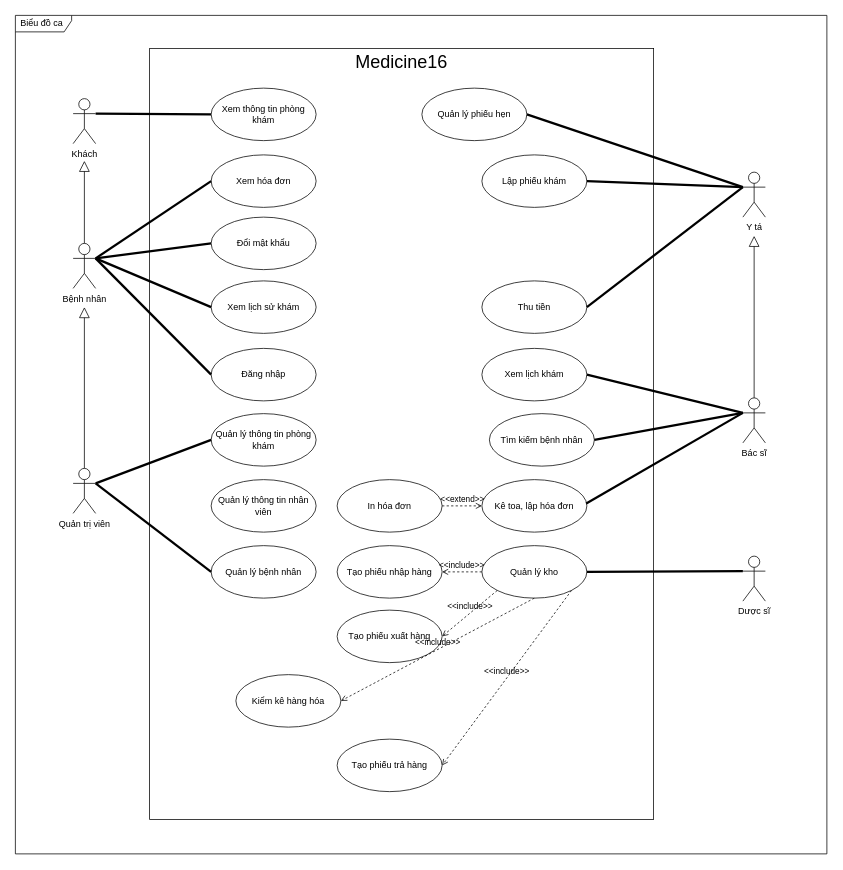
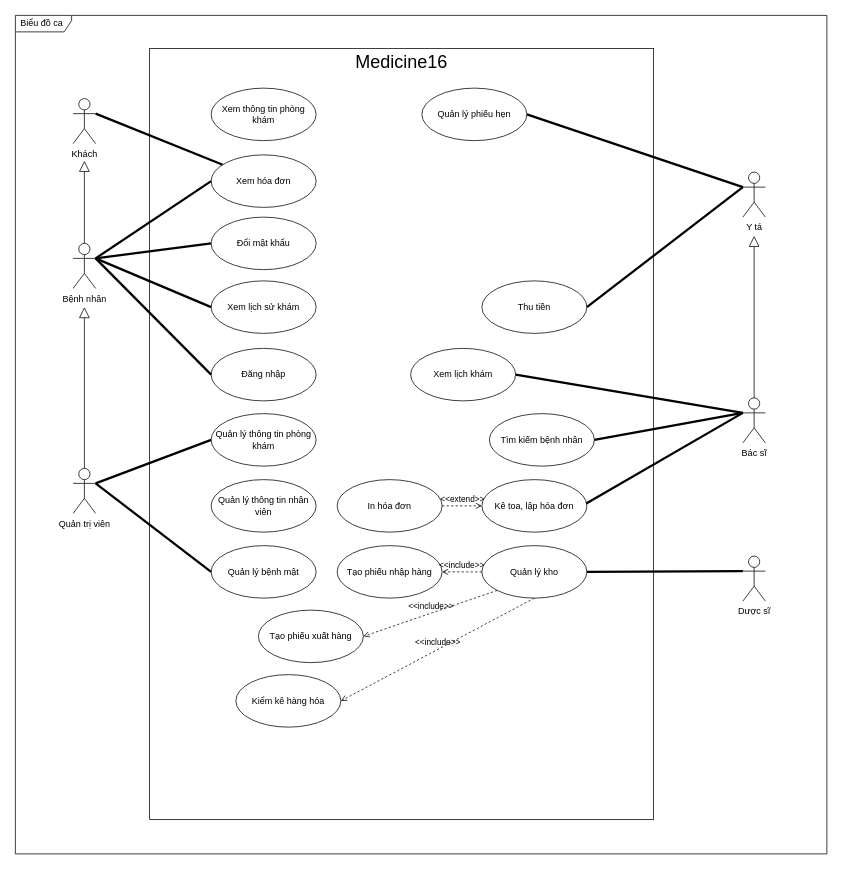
  <mxCell id="0" />
  <mxCell id="1" parent="0" />
  <mxCell id="2" value="Biểu đồ ca" style="shape=umlFrame;whiteSpace=wrap;html=1;width=75;height=22;boundedLbl=1;verticalAlign=middle;align=left;spacingLeft=5;" parent="1" vertex="1"><mxGeometry x="20" y="20" width="1082" height="1118" as="geometry" /></mxCell>
  <mxCell id="3" value="" style="rounded=0;whiteSpace=wrap;html=1;" parent="1" vertex="1"><mxGeometry x="199" y="64" width="672" height="1028" as="geometry" /></mxCell>
  <mxCell id="4" value="Quản trị viên" style="shape=umlActor;verticalLabelPosition=bottom;verticalAlign=top;html=1;" parent="1" vertex="1"><mxGeometry x="97" y="624" width="30" height="60" as="geometry" /></mxCell>
  <mxCell id="5" value="Xem thông tin phòng khám" style="ellipse;whiteSpace=wrap;html=1;" parent="1" vertex="1"><mxGeometry x="281" y="117" width="140" height="70" as="geometry" /></mxCell>
  <mxCell id="6" value="Quản lý thông tin phòng khám" style="ellipse;whiteSpace=wrap;html=1;" parent="1" vertex="1"><mxGeometry x="281" y="551" width="140" height="70" as="geometry" /></mxCell>
- <mxCell id="7" value="" style="endArrow=none;startArrow=none;endFill=0;startFill=0;endSize=8;html=1;verticalAlign=bottom;labelBackgroundColor=none;strokeWidth=3;exitX=1;exitY=0.333;exitDx=0;exitDy=0;exitPerimeter=0;entryX=0;entryY=0.5;entryDx=0;entryDy=0;" parent="1" source="9" target="5" edge="1"><mxGeometry width="160" relative="1" as="geometry"><mxPoint x="283" y="264" as="sourcePoint" /><mxPoint x="426" y="365" as="targetPoint" /></mxGeometry></mxCell>
+ <mxCell id="7" value="" style="endArrow=none;startArrow=none;endFill=0;startFill=0;endSize=8;html=1;verticalAlign=bottom;labelBackgroundColor=none;strokeWidth=3;exitX=1;exitY=0.333;exitDx=0;exitDy=0;exitPerimeter=0;" parent="1" source="9" target="18" edge="1"><mxGeometry width="160" relative="1" as="geometry"><mxPoint x="283" y="264" as="sourcePoint" /><mxPoint x="426" y="365" as="targetPoint" /></mxGeometry></mxCell>
  <mxCell id="8" value="" style="endArrow=none;startArrow=none;endFill=0;startFill=0;endSize=8;html=1;verticalAlign=bottom;labelBackgroundColor=none;strokeWidth=3;exitX=1;exitY=0.333;exitDx=0;exitDy=0;exitPerimeter=0;entryX=0;entryY=0.5;entryDx=0;entryDy=0;" parent="1" source="4" target="6" edge="1"><mxGeometry width="160" relative="1" as="geometry"><mxPoint x="283" y="264" as="sourcePoint" /><mxPoint x="552" y="376" as="targetPoint" /></mxGeometry></mxCell>
  <mxCell id="9" value="Khách" style="shape=umlActor;verticalLabelPosition=bottom;verticalAlign=top;html=1;" parent="1" vertex="1"><mxGeometry x="97" y="131" width="30" height="60" as="geometry" /></mxCell>
  <mxCell id="10" value="&lt;font style=&quot;font-size: 24px&quot;&gt;Medicine16&lt;/font&gt;" style="text;html=1;strokeColor=none;fillColor=none;align=center;verticalAlign=middle;whiteSpace=wrap;rounded=0;" parent="1" vertex="1"><mxGeometry x="515" y="73" width="40" height="20" as="geometry" /></mxCell>
- <mxCell id="11" value="Quản lý bệnh nhân" style="ellipse;whiteSpace=wrap;html=1;" parent="1" vertex="1"><mxGeometry x="281" y="727" width="140" height="70" as="geometry" /></mxCell>
+ <mxCell id="11" value="Quản lý bệnh mật" style="ellipse;whiteSpace=wrap;html=1;" parent="1" vertex="1"><mxGeometry x="281" y="727" width="140" height="70" as="geometry" /></mxCell>
  <mxCell id="12" value="" style="endArrow=none;startArrow=none;endFill=0;startFill=0;endSize=8;html=1;verticalAlign=bottom;labelBackgroundColor=none;strokeWidth=3;entryX=0;entryY=0.5;entryDx=0;entryDy=0;exitX=1;exitY=0.333;exitDx=0;exitDy=0;exitPerimeter=0;" parent="1" source="4" target="11" edge="1"><mxGeometry width="160" relative="1" as="geometry"><mxPoint x="130" y="303" as="sourcePoint" /><mxPoint x="288" y="313" as="targetPoint" /></mxGeometry></mxCell>
  <mxCell id="13" value="Quản lý thông tin nhân viên" style="ellipse;whiteSpace=wrap;html=1;" parent="1" vertex="1"><mxGeometry x="281" y="639" width="140" height="70" as="geometry" /></mxCell>
  <mxCell id="14" value="Bệnh nhân" style="shape=umlActor;verticalLabelPosition=bottom;verticalAlign=top;html=1;" parent="1" vertex="1"><mxGeometry x="97" y="324" width="30" height="60" as="geometry" /></mxCell>
  <mxCell id="15" value="Đổi mật khẩu" style="ellipse;whiteSpace=wrap;html=1;" parent="1" vertex="1"><mxGeometry x="281" y="289" width="140" height="70" as="geometry" /></mxCell>
  <mxCell id="16" value="Đăng nhập" style="ellipse;whiteSpace=wrap;html=1;" parent="1" vertex="1"><mxGeometry x="281" y="464" width="140" height="70" as="geometry" /></mxCell>
  <mxCell id="17" value="Xem lịch sử khám" style="ellipse;whiteSpace=wrap;html=1;" parent="1" vertex="1"><mxGeometry x="281" y="374" width="140" height="70" as="geometry" /></mxCell>
  <mxCell id="18" value="Xem hóa đơn" style="ellipse;whiteSpace=wrap;html=1;" parent="1" vertex="1"><mxGeometry x="281" y="206" width="140" height="70" as="geometry" /></mxCell>
  <mxCell id="19" value="" style="endArrow=none;startArrow=none;endFill=0;startFill=0;endSize=8;html=1;verticalAlign=bottom;labelBackgroundColor=none;strokeWidth=3;exitX=1;exitY=0.333;exitDx=0;exitDy=0;exitPerimeter=0;entryX=0;entryY=0.5;entryDx=0;entryDy=0;" parent="1" source="14" target="15" edge="1"><mxGeometry width="160" relative="1" as="geometry"><mxPoint x="137" y="161" as="sourcePoint" /><mxPoint x="291" y="162" as="targetPoint" /></mxGeometry></mxCell>
  <mxCell id="20" value="" style="endArrow=none;startArrow=none;endFill=0;startFill=0;endSize=8;html=1;verticalAlign=bottom;labelBackgroundColor=none;strokeWidth=3;exitX=1;exitY=0.333;exitDx=0;exitDy=0;exitPerimeter=0;entryX=0;entryY=0.5;entryDx=0;entryDy=0;" parent="1" source="14" target="16" edge="1"><mxGeometry width="160" relative="1" as="geometry"><mxPoint x="147" y="171" as="sourcePoint" /><mxPoint x="301" y="172" as="targetPoint" /></mxGeometry></mxCell>
  <mxCell id="21" value="" style="endArrow=none;startArrow=none;endFill=0;startFill=0;endSize=8;html=1;verticalAlign=bottom;labelBackgroundColor=none;strokeWidth=3;exitX=1;exitY=0.333;exitDx=0;exitDy=0;exitPerimeter=0;entryX=0;entryY=0.5;entryDx=0;entryDy=0;" parent="1" source="14" target="17" edge="1"><mxGeometry width="160" relative="1" as="geometry"><mxPoint x="137" y="325" as="sourcePoint" /><mxPoint x="296" y="335" as="targetPoint" /></mxGeometry></mxCell>
  <mxCell id="22" value="" style="endArrow=none;startArrow=none;endFill=0;startFill=0;endSize=8;html=1;verticalAlign=bottom;labelBackgroundColor=none;strokeWidth=3;exitX=1;exitY=0.333;exitDx=0;exitDy=0;exitPerimeter=0;entryX=0;entryY=0.5;entryDx=0;entryDy=0;" parent="1" source="14" target="18" edge="1"><mxGeometry width="160" relative="1" as="geometry"><mxPoint x="147" y="335" as="sourcePoint" /><mxPoint x="306" y="345" as="targetPoint" /></mxGeometry></mxCell>
  <mxCell id="23" value="Y tá" style="shape=umlActor;verticalLabelPosition=bottom;verticalAlign=top;html=1;" parent="1" vertex="1"><mxGeometry x="990" y="229" width="30" height="60" as="geometry" /></mxCell>
  <mxCell id="24" value="Quản lý phiếu hẹn" style="ellipse;whiteSpace=wrap;html=1;" parent="1" vertex="1"><mxGeometry x="562" y="117" width="140" height="70" as="geometry" /></mxCell>
- <mxCell id="25" value="Lập phiếu khám" style="ellipse;whiteSpace=wrap;html=1;" parent="1" vertex="1"><mxGeometry x="642" y="206" width="140" height="70" as="geometry" /></mxCell>
  <mxCell id="26" value="Thu tiền" style="ellipse;whiteSpace=wrap;html=1;" parent="1" vertex="1"><mxGeometry x="642" y="374" width="140" height="70" as="geometry" /></mxCell>
  <mxCell id="27" value="" style="endArrow=none;startArrow=none;endFill=0;startFill=0;endSize=8;html=1;verticalAlign=bottom;labelBackgroundColor=none;strokeWidth=3;exitX=1;exitY=0.5;exitDx=0;exitDy=0;entryX=0;entryY=0.333;entryDx=0;entryDy=0;entryPerimeter=0;" parent="1" source="24" target="23" edge="1"><mxGeometry width="160" relative="1" as="geometry"><mxPoint x="137" y="333" as="sourcePoint" /><mxPoint x="291" y="249" as="targetPoint" /></mxGeometry></mxCell>
- <mxCell id="28" value="" style="endArrow=none;startArrow=none;endFill=0;startFill=0;endSize=8;html=1;verticalAlign=bottom;labelBackgroundColor=none;strokeWidth=3;exitX=1;exitY=0.5;exitDx=0;exitDy=0;entryX=0;entryY=0.333;entryDx=0;entryDy=0;entryPerimeter=0;" parent="1" source="25" target="23" edge="1"><mxGeometry width="160" relative="1" as="geometry"><mxPoint x="655" y="162" as="sourcePoint" /><mxPoint x="827" y="159" as="targetPoint" /></mxGeometry></mxCell>
  <mxCell id="29" value="" style="endArrow=none;startArrow=none;endFill=0;startFill=0;endSize=8;html=1;verticalAlign=bottom;labelBackgroundColor=none;strokeWidth=3;entryX=0;entryY=0.333;entryDx=0;entryDy=0;entryPerimeter=0;exitX=1;exitY=0.5;exitDx=0;exitDy=0;" parent="1" source="26" target="23" edge="1"><mxGeometry width="160" relative="1" as="geometry"><mxPoint x="675" y="182" as="sourcePoint" /><mxPoint x="847" y="179" as="targetPoint" /></mxGeometry></mxCell>
  <mxCell id="30" value="Bác sĩ" style="shape=umlActor;verticalLabelPosition=bottom;verticalAlign=top;html=1;" parent="1" vertex="1"><mxGeometry x="990" y="530" width="30" height="60" as="geometry" /></mxCell>
- <mxCell id="31" value="Xem lịch khám" style="ellipse;whiteSpace=wrap;html=1;" parent="1" vertex="1"><mxGeometry x="642" y="464" width="140" height="70" as="geometry" /></mxCell>
+ <mxCell id="31" value="Xem lịch khám" style="ellipse;whiteSpace=wrap;html=1;" parent="1" vertex="1"><mxGeometry x="547" y="464" width="140" height="70" as="geometry" /></mxCell>
  <mxCell id="32" value="Tìm kiếm bệnh nhân" style="ellipse;whiteSpace=wrap;html=1;" parent="1" vertex="1"><mxGeometry x="652" y="551" width="140" height="70" as="geometry" /></mxCell>
  <mxCell id="33" value="Kê toa, lập hóa đơn" style="ellipse;whiteSpace=wrap;html=1;" parent="1" vertex="1"><mxGeometry x="642" y="639" width="140" height="70" as="geometry" /></mxCell>
  <mxCell id="34" value="In hóa đơn" style="ellipse;whiteSpace=wrap;html=1;" parent="1" vertex="1"><mxGeometry x="449" y="639" width="140" height="70" as="geometry" /></mxCell>
  <mxCell id="35" value="&amp;lt;&amp;lt;extend&amp;gt;&amp;gt;" style="html=1;verticalAlign=bottom;labelBackgroundColor=none;endArrow=open;endFill=0;dashed=1;exitX=1;exitY=0.5;exitDx=0;exitDy=0;entryX=0;entryY=0.5;entryDx=0;entryDy=0;" parent="1" source="34" target="33" edge="1"><mxGeometry width="160" relative="1" as="geometry"><mxPoint x="492" y="699" as="sourcePoint" /><mxPoint x="619" y="700" as="targetPoint" /></mxGeometry></mxCell>
  <mxCell id="36" value="" style="endArrow=none;startArrow=none;endFill=0;startFill=0;endSize=8;html=1;verticalAlign=bottom;labelBackgroundColor=none;strokeWidth=3;entryX=1;entryY=0.5;entryDx=0;entryDy=0;exitX=0;exitY=0.333;exitDx=0;exitDy=0;exitPerimeter=0;" parent="1" source="30" target="31" edge="1"><mxGeometry width="160" relative="1" as="geometry"><mxPoint x="137" y="333" as="sourcePoint" /><mxPoint x="291" y="423" as="targetPoint" /></mxGeometry></mxCell>
  <mxCell id="37" value="" style="endArrow=none;startArrow=none;endFill=0;startFill=0;endSize=8;html=1;verticalAlign=bottom;labelBackgroundColor=none;strokeWidth=3;entryX=1;entryY=0.5;entryDx=0;entryDy=0;exitX=0;exitY=0.333;exitDx=0;exitDy=0;exitPerimeter=0;" parent="1" source="30" target="32" edge="1"><mxGeometry width="160" relative="1" as="geometry"><mxPoint x="137" y="592" as="sourcePoint" /><mxPoint x="288" y="519" as="targetPoint" /></mxGeometry></mxCell>
  <mxCell id="38" value="" style="endArrow=none;startArrow=none;endFill=0;startFill=0;endSize=8;html=1;verticalAlign=bottom;labelBackgroundColor=none;strokeWidth=3;entryX=0.994;entryY=0.453;entryDx=0;entryDy=0;entryPerimeter=0;exitX=0;exitY=0.333;exitDx=0;exitDy=0;exitPerimeter=0;" parent="1" source="30" target="33" edge="1"><mxGeometry width="160" relative="1" as="geometry"><mxPoint x="1004" y="524" as="sourcePoint" /><mxPoint x="298" y="529" as="targetPoint" /></mxGeometry></mxCell>
  <mxCell id="39" value="Dược sĩ" style="shape=umlActor;verticalLabelPosition=bottom;verticalAlign=top;html=1;" parent="1" vertex="1"><mxGeometry x="990" y="741" width="30" height="60" as="geometry" /></mxCell>
  <mxCell id="40" value="Quản lý kho" style="ellipse;whiteSpace=wrap;html=1;" parent="1" vertex="1"><mxGeometry x="642" y="727" width="140" height="70" as="geometry" /></mxCell>
  <mxCell id="41" value="" style="endArrow=none;startArrow=none;endFill=0;startFill=0;endSize=8;html=1;verticalAlign=bottom;labelBackgroundColor=none;strokeWidth=3;entryX=1;entryY=0.5;entryDx=0;entryDy=0;exitX=0;exitY=0.333;exitDx=0;exitDy=0;exitPerimeter=0;" parent="1" source="39" target="40" edge="1"><mxGeometry width="160" relative="1" as="geometry"><mxPoint x="964" y="865" as="sourcePoint" /><mxPoint x="791" y="792" as="targetPoint" /></mxGeometry></mxCell>
  <mxCell id="42" value="Tạo phiếu nhập hàng" style="ellipse;whiteSpace=wrap;html=1;" parent="1" vertex="1"><mxGeometry x="449" y="727" width="140" height="70" as="geometry" /></mxCell>
- <mxCell id="43" value="Tạo phiếu xuất hàng" style="ellipse;whiteSpace=wrap;html=1;" parent="1" vertex="1"><mxGeometry x="449" y="813" width="140" height="70" as="geometry" /></mxCell>
+ <mxCell id="43" value="Tạo phiếu xuất hàng" style="ellipse;whiteSpace=wrap;html=1;" parent="1" vertex="1"><mxGeometry x="344" y="813" width="140" height="70" as="geometry" /></mxCell>
  <mxCell id="44" value="Kiểm kê hàng hóa" style="ellipse;whiteSpace=wrap;html=1;" parent="1" vertex="1"><mxGeometry x="314" y="899" width="140" height="70" as="geometry" /></mxCell>
- <mxCell id="45" value="Tạo phiếu trả hàng" style="ellipse;whiteSpace=wrap;html=1;" parent="1" vertex="1"><mxGeometry x="449" y="985" width="140" height="70" as="geometry" /></mxCell>
  <mxCell id="46" value="&amp;lt;&amp;lt;include&amp;gt;&amp;gt;" style="html=1;verticalAlign=bottom;labelBackgroundColor=none;endArrow=open;endFill=0;dashed=1;exitX=0;exitY=0.5;exitDx=0;exitDy=0;entryX=1;entryY=0.5;entryDx=0;entryDy=0;entryPerimeter=0;" parent="1" source="40" target="42" edge="1"><mxGeometry width="160" relative="1" as="geometry"><mxPoint x="606" y="837" as="sourcePoint" /><mxPoint x="766" y="837" as="targetPoint" /></mxGeometry></mxCell>
  <mxCell id="47" value="&amp;lt;&amp;lt;include&amp;gt;&amp;gt;" style="html=1;verticalAlign=bottom;labelBackgroundColor=none;endArrow=open;endFill=0;dashed=1;exitX=0;exitY=1;exitDx=0;exitDy=0;entryX=1;entryY=0.5;entryDx=0;entryDy=0;" parent="1" source="40" target="43" edge="1"><mxGeometry width="160" relative="1" as="geometry"><mxPoint x="680" y="849" as="sourcePoint" /><mxPoint x="840" y="849" as="targetPoint" /></mxGeometry></mxCell>
  <mxCell id="48" value="&amp;lt;&amp;lt;include&amp;gt;&amp;gt;" style="html=1;verticalAlign=bottom;labelBackgroundColor=none;endArrow=open;endFill=0;dashed=1;exitX=0.5;exitY=1;exitDx=0;exitDy=0;entryX=1;entryY=0.5;entryDx=0;entryDy=0;" parent="1" source="40" target="44" edge="1"><mxGeometry width="160" relative="1" as="geometry"><mxPoint x="661" y="895" as="sourcePoint" /><mxPoint x="821" y="895" as="targetPoint" /></mxGeometry></mxCell>
- <mxCell id="49" value="&amp;lt;&amp;lt;include&amp;gt;&amp;gt;" style="html=1;verticalAlign=bottom;labelBackgroundColor=none;endArrow=open;endFill=0;dashed=1;entryX=1;entryY=0.5;entryDx=0;entryDy=0;exitX=1;exitY=1;exitDx=0;exitDy=0;" parent="1" source="40" target="45" edge="1"><mxGeometry width="160" relative="1" as="geometry"><mxPoint x="746" y="797" as="sourcePoint" /><mxPoint x="859" y="952" as="targetPoint" /></mxGeometry></mxCell>
  <mxCell id="50" value="" style="edgeStyle=none;html=1;endSize=12;endArrow=block;endFill=0;exitX=0.5;exitY=0;exitDx=0;exitDy=0;exitPerimeter=0;" parent="1" source="14" edge="1"><mxGeometry width="160" relative="1" as="geometry"><mxPoint x="-98" y="307" as="sourcePoint" /><mxPoint x="112" y="214" as="targetPoint" /></mxGeometry></mxCell>
  <mxCell id="51" value="" style="edgeStyle=none;html=1;endSize=12;endArrow=block;endFill=0;exitX=0.5;exitY=0;exitDx=0;exitDy=0;exitPerimeter=0;" parent="1" source="4" edge="1"><mxGeometry width="160" relative="1" as="geometry"><mxPoint x="122" y="334" as="sourcePoint" /><mxPoint x="112" y="409" as="targetPoint" /></mxGeometry></mxCell>
  <mxCell id="52" value="" style="edgeStyle=none;html=1;endSize=12;endArrow=block;endFill=0;exitX=0.5;exitY=0;exitDx=0;exitDy=0;exitPerimeter=0;" parent="1" source="30" edge="1"><mxGeometry width="160" relative="1" as="geometry"><mxPoint x="933" y="369" as="sourcePoint" /><mxPoint x="1005" y="314" as="targetPoint" /></mxGeometry></mxCell>
